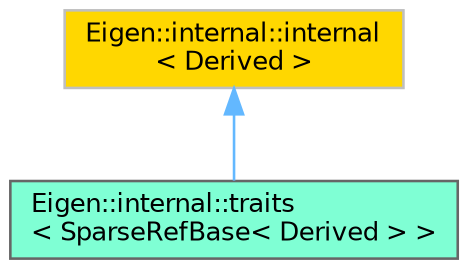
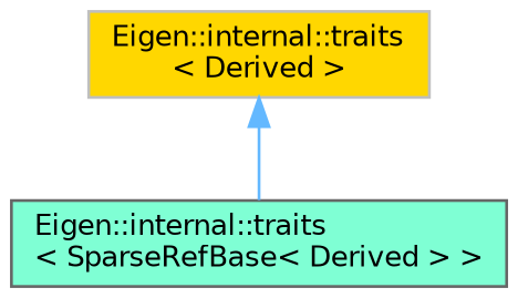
  digraph {
    node [fontname=Helvetica fontsize=10 shape=box style=filled]
    n1 [color=gray40 fillcolor=aquamarine fontcolor=black height=0.2 label="Eigen::internal::traits\l\< SparseRefBase\< Derived \> \>" width=0.4]
-   n2 [color=grey75 fillcolor=gold height=0.2 label="Eigen::internal::internal\l\< Derived \>" width=0.4]
+   n2 [color=grey75 fillcolor=gold height=0.2 label="Eigen::internal::traits\l\< Derived \>" width=0.4]
    n2 -> n1 [color=steelblue1 dir=back fontname=Helvetica fontsize=10 labelfontname=Helvetica labelfontsize=10 style=solid]
  }
